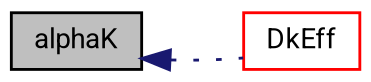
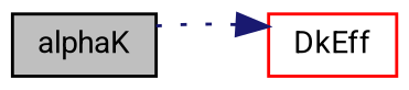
  digraph {
    rankdir=LR
    fontname=Roboto
    node [fontname=Roboto fontsize=10 shape=record]
    n1 [color=black fillcolor=grey75 fontcolor=black height=0.2 label=alphaK style=filled width=0.4]
    n2 [color=red height=0.2 label=DkEff width=0.4]
-   n1 -> n2 [color=midnightblue dir=back fontname=Roboto fontsize=10 labelfontname=FreeSans labelfontsize=10 style=dotted]
+   n2 -> n1 [color=midnightblue dir=back fontname=Roboto fontsize=10 labelfontname=FreeSans labelfontsize=10 style=dotted]
  }
